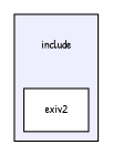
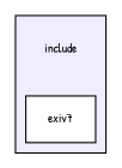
  digraph {
    compound=true
    rankdir=LR
    fontname="Patrick Hand"
    node [fontname="Patrick Hand" fontsize=10]
    n1 [label=include shape=plaintext]
-   n2 [color=black fillcolor=white label=exiv2 shape=box style=filled]
+   n2 [color=black fillcolor=white label=exiv7 shape=box style=filled]
    subgraph cluster_1 {
      bgcolor="#eeeeff"
      pencolor=black
      n1
      n2
    }
  }
